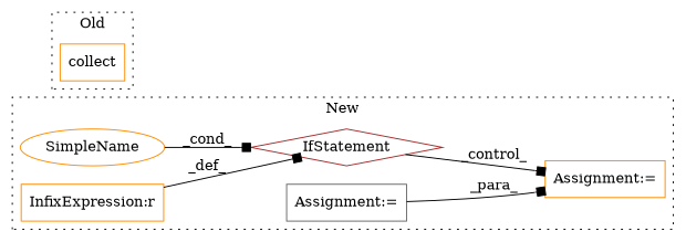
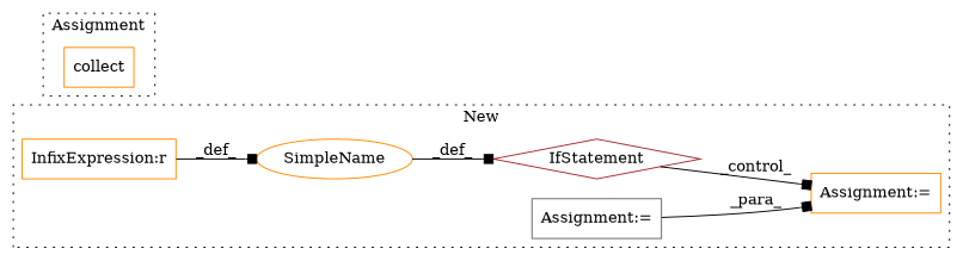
  digraph {
    rankdir=LR
    node [a=7 color=darkorange shape=box]
    edge [arrowhead=box]
    n1 [a=25 color=brown l="4,2" label=IfStatement s="10120,10173" shape=diamond]
    n2 [l=1 label="Assignment:=" s=10190]
    n3 [a=42 label=SimpleName shape=ellipse]
    n4 [a=27 l=4 label="InfixExpression:r" s=10163]
    n5 [color=gray40 l=6 label="Assignment:=" s=9800]
    n6 [a=32 l=9 label=collect s=9581]
    subgraph cluster_1 {
      label=New
      style=dotted
      n1
      n2
      n3
      n4
      n5
    }
    subgraph cluster_2 {
-     label=Old
+     label=Assignment
      style=dotted
      n6
    }
    n1 -> n2 [label=_control_]
-   n3 -> n1 [label=_cond_]
-   n4 -> n1 [label=_def_]
+   n3 -> n1 [label=_def_]
+   n4 -> n3 [label=_def_]
    n5 -> n2 [label=_para_]
  }
